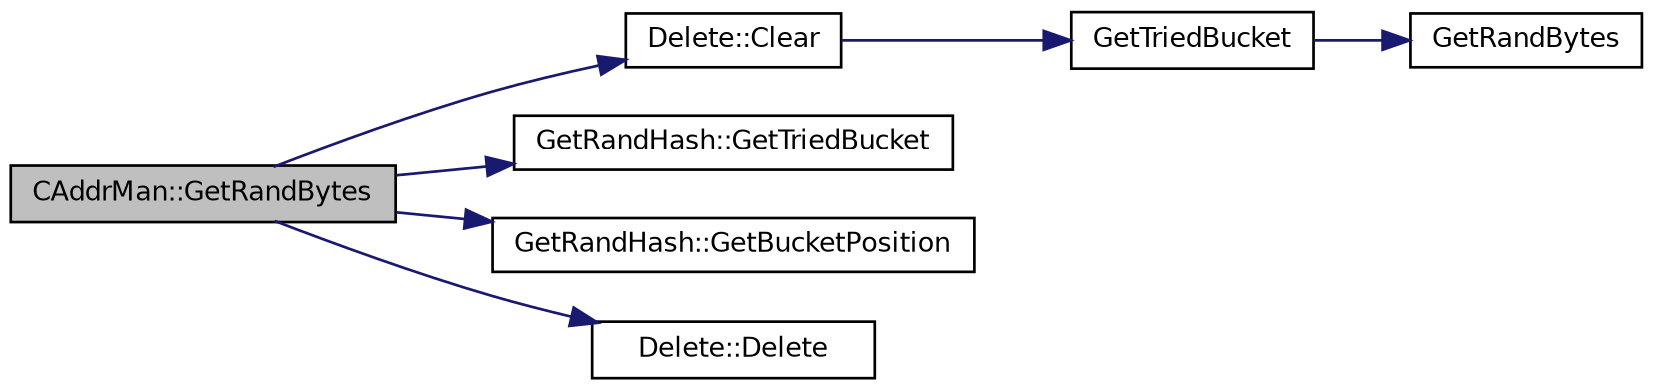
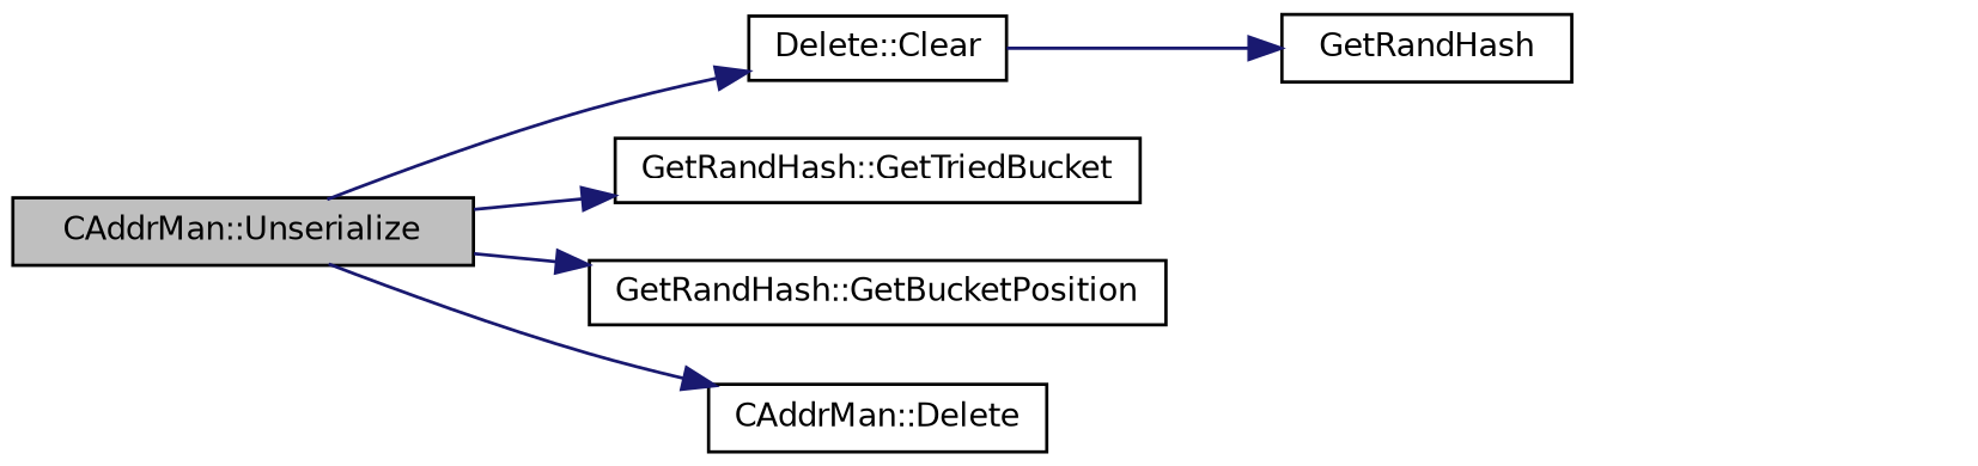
  digraph {
    rankdir=LR
    node [color=black fillcolor=white fontname=Helvetica fontsize=10 shape=record style=filled]
    edge [color=midnightblue fontname=Helvetica fontsize=10 labelfontname=Helvetica labelfontsize=10 style=solid]
-   n1 [fillcolor=grey75 fontcolor=black height=0.2 label="CAddrMan::GetRandBytes" width=0.4]
+   n1 [fillcolor=grey75 fontcolor=black height=0.2 label="CAddrMan::Unserialize" width=0.4]
    n2 [height=0.2 label="Delete::Clear" width=0.4]
    n3 [height=0.2 label="GetRandHash::GetTriedBucket" width=0.4]
    n4 [height=0.2 label="GetRandHash::GetBucketPosition" width=0.4]
-   n5 [height=0.2 label="Delete::Delete" width=0.4]
-   n6 [height=0.2 label=GetTriedBucket width=0.4]
-   n7 [height=0.2 label=GetRandBytes width=0.4]
+   n5 [height=0.2 label="CAddrMan::Delete" width=0.4]
+   n6 [height=0.2 label=GetRandHash width=0.4]
    n1 -> n2
    n1 -> n3
    n1 -> n4
    n1 -> n5
    n2 -> n6
-   n6 -> n7
  }
